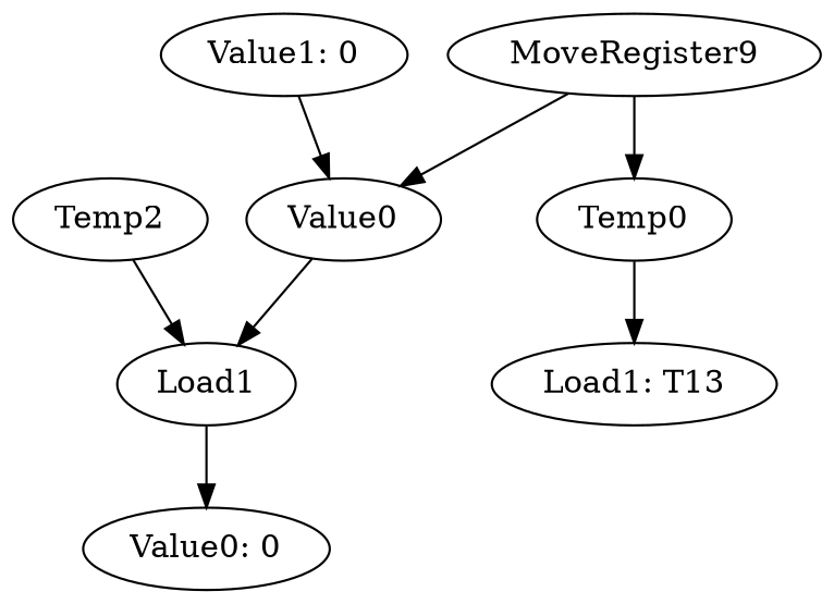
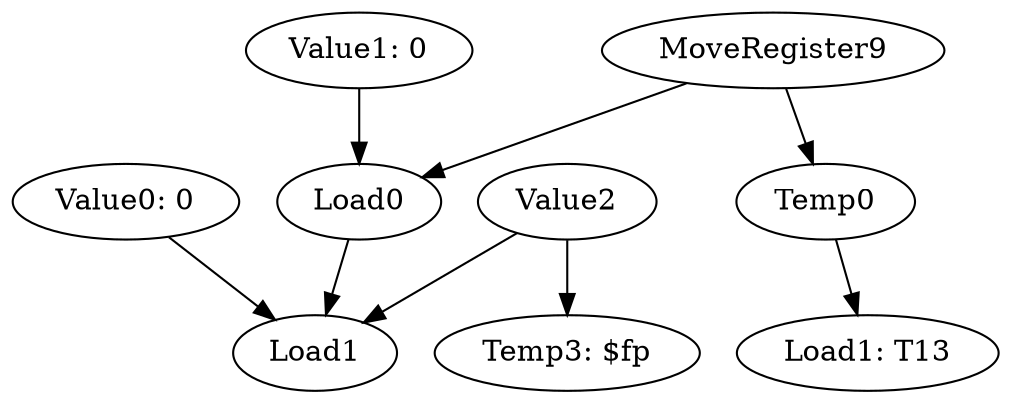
  digraph {
    ordering=out
-   Load0 [label=Value0]
+   Load0
    Load1
    "Value0: 0"
    "Value1: 0"
-   Temp2
+   Temp2 [label=Value2]
+   "Temp3: $fp"
    n7 [label="Load1: T13"]
    Temp0
    n9 [label=MoveRegister9]
    Load0 -> Load1
-   Load1 -> "Value0: 0"
+   "Value0: 0" -> Load1
    "Value1: 0" -> Load0
    Temp2 -> Load1
+   Temp2 -> "Temp3: $fp"
    Temp0 -> n7
    n9 -> Load0
    n9 -> Temp0
  }
